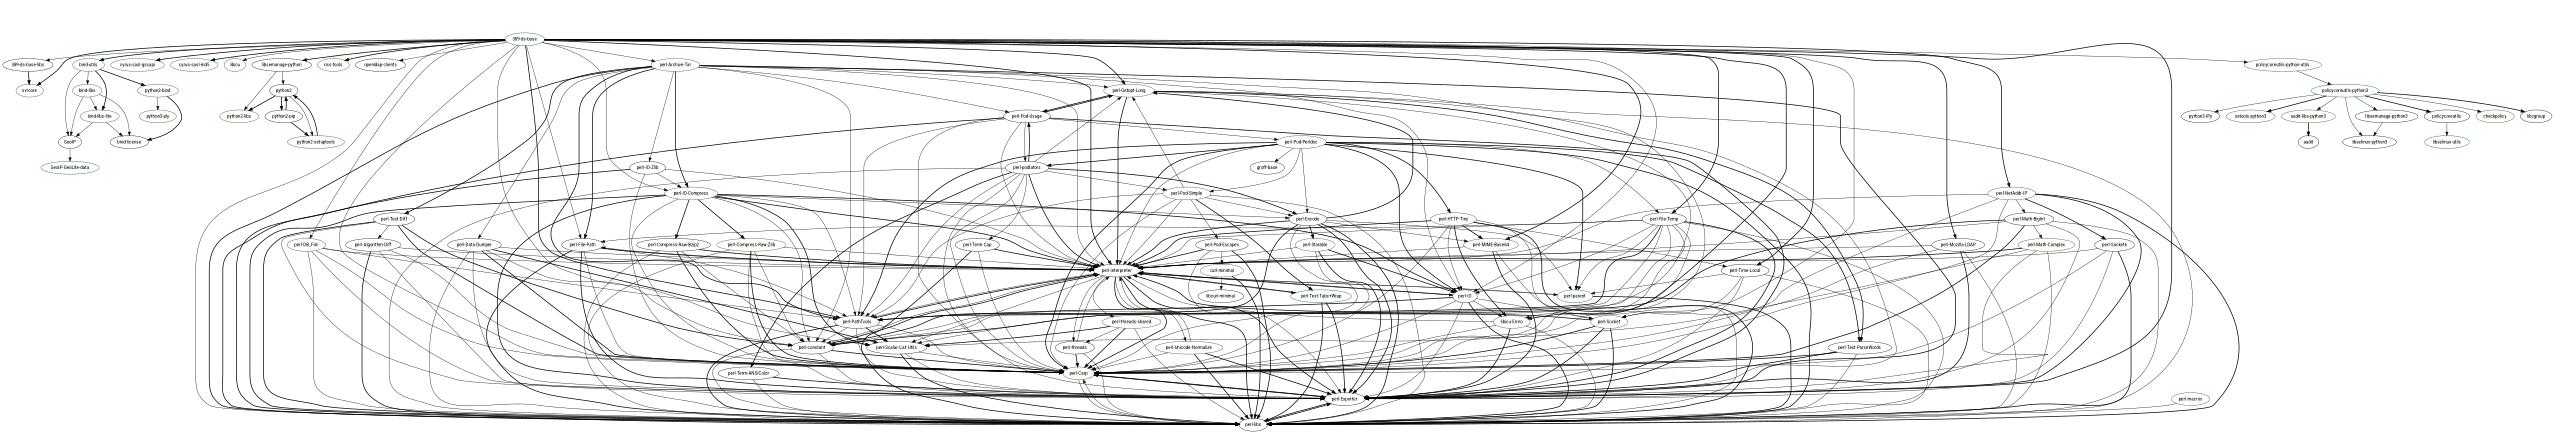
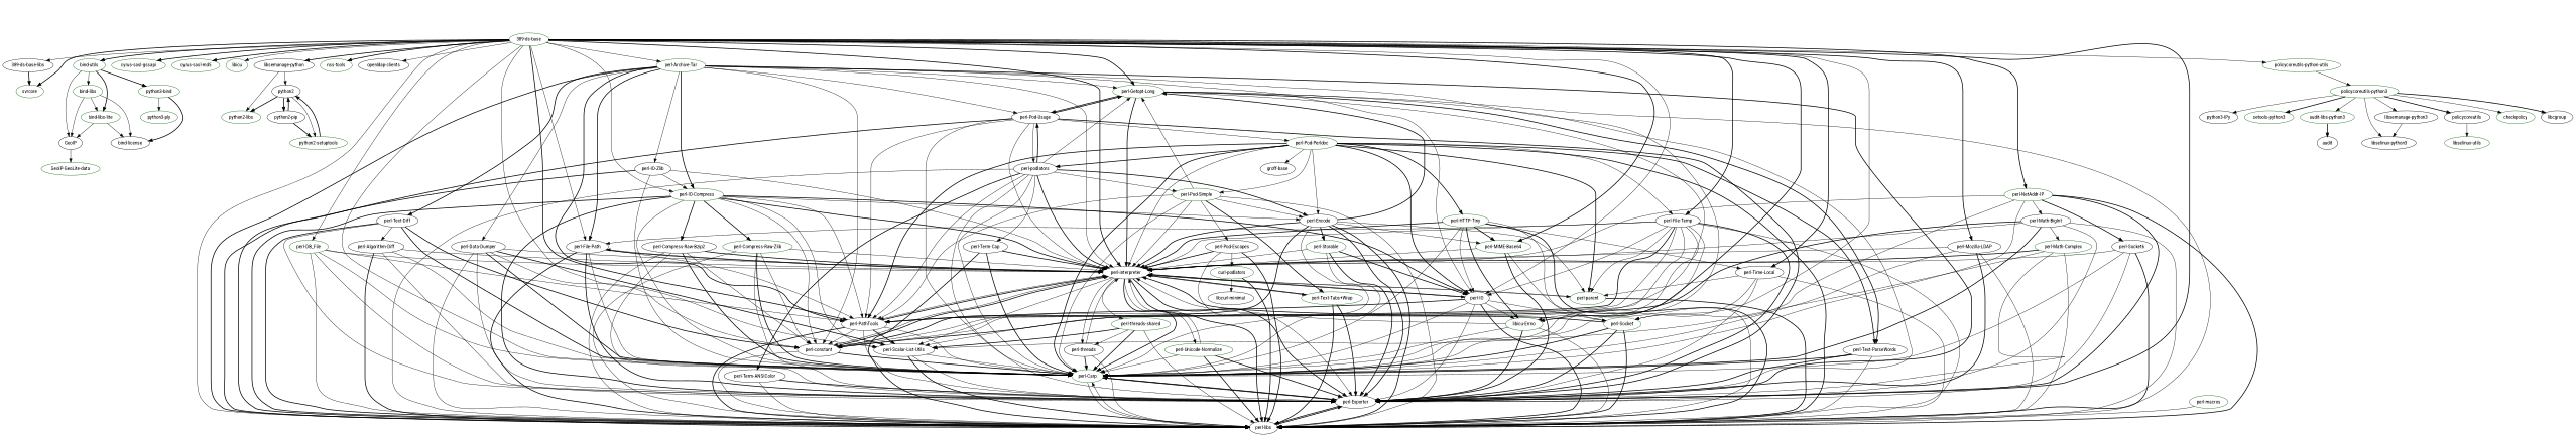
  strict digraph {
    fontname="Roboto Condensed"
    node [color=black fontname="Roboto Condensed"]
    edge [fontname="Roboto Condensed" style=solid]
    "389-ds-base-libs"
    "389-ds-base" [color=darkgreen]
    "bind-utils" [color=darkgreen]
    "cyrus-sasl-gssapi" [color=darkgreen]
    "cyrus-sasl-md5" [color=darkgreen]
    libicu [color=darkgreen]
    "libsemanage-python"
    svrcore [color=darkgreen]
    "nss-tools" [color=darkgreen]
    "openldap-clients"
    "perl-Archive-Tar" [color=darkgreen]
    "perl-Carp" [color=darkgreen]
    "perl-DB_File" [color=darkgreen]
    n14 [color=darkgreen label="libicu-Errno"]
    "perl-Exporter"
    "perl-File-Path"
    "perl-File-Temp"
    "perl-Getopt-Long" [color=darkgreen]
    "perl-interpreter"
    "perl-IO"
    "perl-IO-Compress" [color=darkgreen]
    "perl-libs"
    "perl-MIME-Base64" [color=darkgreen]
    "perl-Mozilla-LDAP"
    "perl-NetAddr-IP" [color=darkgreen]
    "perl-PathTools"
    "perl-Scalar-List-Utils"
    "perl-Socket" [color=darkgreen]
    "perl-Time-Local"
    "policycoreutils-python-utils" [color=darkgreen]
    "bind-libs" [color=darkgreen]
    "bind-libs-lite" [color=darkgreen]
    GeoIP
    "python3-bind" [color=darkgreen]
    python2
    "python2-libs" [color=darkgreen]
    "perl-constant"
    "perl-Data-Dumper"
    "perl-IO-Zlib"
    "perl-Pod-Usage"
    "perl-Text-Diff"
    "perl-parent" [color=darkgreen]
    "perl-Text-ParseWords"
    "perl-Text-Tabs+Wrap" [color=darkgreen]
    "perl-threads"
    "perl-threads-shared" [color=darkgreen]
    "perl-Unicode-Normalize" [color=darkgreen]
    "perl-Compress-Raw-Bzip2"
    "perl-Compress-Raw-Zlib" [color=darkgreen]
    "perl-Encode"
    "perl-Math-BigInt"
    "perl-Socket6"
    "policycoreutils-python3" [color=darkgreen]
    "bind-license"
    "GeoIP-GeoLite-data" [color=darkgreen]
    "python3-ply" [color=darkgreen]
    "python2-pip"
    "python2-setuptools" [color=darkgreen]
    "perl-podlators"
    "perl-Pod-Perldoc" [color=darkgreen]
    "perl-Algorithm-Diff"
    "perl-Storable" [color=darkgreen]
    "perl-Math-Complex" [color=darkgreen]
    "audit-libs-python3" [color=darkgreen]
    "libsemanage-python3"
    "libselinux-python3"
    policycoreutils
    checkpolicy [color=darkgreen]
    libcgroup
    "python3-IPy"
    "setools-python3" [color=darkgreen]
    audit
-   "curl-minimal" [color=darkgreen]
+   "curl-minimal" [color=darkgreen label="curl-podlators"]
    "libcurl-minimal"
    "perl-Pod-Simple" [color=darkgreen]
    "perl-Term-ANSIColor"
    "perl-Term-Cap"
    "perl-HTTP-Tiny" [color=darkgreen]
    "groff-base"
    "perl-macros" [color=darkgreen]
    "perl-Pod-Escapes"
    "libselinux-utils" [color=darkgreen]
    "389-ds-base-libs" -> svrcore [style=bold]
    "389-ds-base" -> "389-ds-base-libs"
    "389-ds-base" -> "bind-utils" [style=bold]
    "389-ds-base" -> "cyrus-sasl-gssapi" [style=bold]
    "389-ds-base" -> "cyrus-sasl-md5" [style=bold]
    "389-ds-base" -> libicu
    "389-ds-base" -> "libsemanage-python" [style=bold]
    "389-ds-base" -> svrcore [style=bold]
    "389-ds-base" -> "nss-tools" [style=bold]
    "389-ds-base" -> "openldap-clients"
    "389-ds-base" -> "perl-Archive-Tar"
    "389-ds-base" -> "perl-Carp"
    "389-ds-base" -> "perl-DB_File"
    "389-ds-base" -> n14 [style=bold]
    "389-ds-base" -> "perl-Exporter" [style=bold]
    "389-ds-base" -> "perl-File-Path"
    "389-ds-base" -> "perl-File-Temp" [style=bold]
    "389-ds-base" -> "perl-Getopt-Long" [style=bold]
    "389-ds-base" -> "perl-interpreter" [style=bold]
    "389-ds-base" -> "perl-IO"
    "389-ds-base" -> "perl-IO-Compress"
    "389-ds-base" -> "perl-libs"
    "389-ds-base" -> "perl-MIME-Base64" [style=bold]
    "389-ds-base" -> "perl-Mozilla-LDAP" [style=bold]
    "389-ds-base" -> "perl-NetAddr-IP" [style=bold]
    "389-ds-base" -> "perl-PathTools" [style=bold]
    "389-ds-base" -> "perl-Scalar-List-Utils"
    "389-ds-base" -> "perl-Socket"
    "389-ds-base" -> "perl-Time-Local" [style=bold]
    "389-ds-base" -> "policycoreutils-python-utils"
    "bind-utils" -> "bind-libs"
    "bind-utils" -> "bind-libs-lite" [style=bold]
    "bind-utils" -> GeoIP
    "bind-utils" -> "python3-bind" [style=bold]
    "libsemanage-python" -> python2
    "libsemanage-python" -> "python2-libs"
    "perl-Archive-Tar" -> "perl-Carp"
    "perl-Archive-Tar" -> "perl-Exporter" [style=bold]
    "perl-Archive-Tar" -> "perl-File-Path" [style=bold]
    "perl-Archive-Tar" -> "perl-Getopt-Long"
    "perl-Archive-Tar" -> "perl-interpreter"
    "perl-Archive-Tar" -> "perl-IO"
    "perl-Archive-Tar" -> "perl-IO-Compress" [style=bold]
    "perl-Archive-Tar" -> "perl-libs" [style=bold]
    "perl-Archive-Tar" -> "perl-PathTools" [style=bold]
    "perl-Archive-Tar" -> "perl-constant"
    "perl-Archive-Tar" -> "perl-Data-Dumper"
    "perl-Archive-Tar" -> "perl-IO-Zlib"
    "perl-Archive-Tar" -> "perl-Pod-Usage"
    "perl-Archive-Tar" -> "perl-Text-Diff" [style=bold]
    "perl-Carp" -> "perl-Exporter" [style=bold]
    "perl-Carp" -> "perl-libs"
    "perl-DB_File" -> "perl-Carp"
    "perl-DB_File" -> "perl-Exporter"
    "perl-DB_File" -> "perl-interpreter"
    "perl-DB_File" -> "perl-libs"
    "perl-DB_File" -> "perl-PathTools"
    n14 -> "perl-Carp"
    n14 -> "perl-Exporter" [style=bold]
    n14 -> "perl-interpreter"
    n14 -> "perl-libs"
    "perl-Exporter" -> "perl-Carp" [style=bold]
    "perl-Exporter" -> "perl-libs" [style=bold]
    "perl-File-Path" -> "perl-Carp"
    "perl-File-Path" -> "perl-Exporter" [style=bold]
    "perl-File-Path" -> "perl-interpreter" [style=bold]
    "perl-File-Path" -> "perl-libs" [style=bold]
    "perl-File-Path" -> "perl-PathTools"
    "perl-File-Temp" -> "perl-Carp"
    "perl-File-Temp" -> n14
    "perl-File-Temp" -> "perl-Exporter" [style=bold]
    "perl-File-Temp" -> "perl-File-Path"
    "perl-File-Temp" -> "perl-interpreter"
    "perl-File-Temp" -> "perl-IO"
    "perl-File-Temp" -> "perl-libs"
    "perl-File-Temp" -> "perl-PathTools" [style=bold]
    "perl-File-Temp" -> "perl-Scalar-List-Utils"
    "perl-File-Temp" -> "perl-constant"
    "perl-File-Temp" -> "perl-parent"
    "perl-Getopt-Long" -> "perl-Exporter"
    "perl-Getopt-Long" -> "perl-interpreter" [style=bold]
    "perl-Getopt-Long" -> "perl-libs"
    "perl-Getopt-Long" -> "perl-constant"
    "perl-Getopt-Long" -> "perl-Pod-Usage" [style=bold]
    "perl-Getopt-Long" -> "perl-Text-ParseWords" [style=bold]
    "perl-interpreter" -> "perl-Carp" [style=bold]
    "perl-interpreter" -> "perl-Exporter" [style=bold]
    "perl-interpreter" -> "perl-File-Path"
    "perl-interpreter" -> "perl-IO"
    "perl-interpreter" -> "perl-libs" [style=bold]
    "perl-interpreter" -> "perl-PathTools"
    "perl-interpreter" -> "perl-Scalar-List-Utils"
    "perl-interpreter" -> "perl-constant"
    "perl-interpreter" -> "perl-parent"
    "perl-interpreter" -> "perl-Text-Tabs+Wrap"
    "perl-interpreter" -> "perl-threads"
    "perl-interpreter" -> "perl-threads-shared"
    "perl-interpreter" -> "perl-Unicode-Normalize"
    "perl-IO" -> "perl-Carp"
    "perl-IO" -> n14
    "perl-IO" -> "perl-Exporter"
    "perl-IO" -> "perl-interpreter" [style=bold]
    "perl-IO" -> "perl-libs" [style=bold]
    "perl-IO" -> "perl-PathTools" [style=bold]
    "perl-IO" -> "perl-Socket"
    "perl-IO-Compress" -> "perl-Carp"
    "perl-IO-Compress" -> "perl-Exporter" [style=bold]
    "perl-IO-Compress" -> "perl-interpreter" [style=bold]
    "perl-IO-Compress" -> "perl-IO" [style=bold]
    "perl-IO-Compress" -> "perl-libs" [style=bold]
    "perl-IO-Compress" -> "perl-PathTools"
-   "perl-IO-Compress" -> "perl-Scalar-List-Utils" [style=bold]
+   "perl-IO-Compress" -> "perl-Scalar-List-Utils"
    "perl-IO-Compress" -> "perl-constant"
    "perl-IO-Compress" -> "perl-Compress-Raw-Bzip2" [style=bold]
    "perl-IO-Compress" -> "perl-Compress-Raw-Zlib" [style=bold]
    "perl-IO-Compress" -> "perl-Encode"
    "perl-libs" -> "perl-Carp"
    "perl-libs" -> "perl-Exporter" [style=bold]
    "perl-MIME-Base64" -> "perl-Exporter" [style=bold]
    "perl-MIME-Base64" -> "perl-interpreter"
    "perl-MIME-Base64" -> "perl-libs"
    "perl-Mozilla-LDAP" -> "perl-Carp"
    "perl-Mozilla-LDAP" -> "perl-Exporter" [style=bold]
    "perl-Mozilla-LDAP" -> "perl-interpreter"
    "perl-Mozilla-LDAP" -> "perl-libs"
    "perl-NetAddr-IP" -> "perl-Carp"
    "perl-NetAddr-IP" -> "perl-Exporter" [style=bold]
    "perl-NetAddr-IP" -> "perl-interpreter"
    "perl-NetAddr-IP" -> "perl-libs" [style=bold]
    "perl-NetAddr-IP" -> "perl-Socket"
    "perl-NetAddr-IP" -> "perl-Math-BigInt"
    "perl-NetAddr-IP" -> "perl-Socket6" [style=bold]
    "perl-PathTools" -> "perl-Carp"
    "perl-PathTools" -> "perl-Exporter"
    "perl-PathTools" -> "perl-interpreter" [style=bold]
    "perl-PathTools" -> "perl-libs" [style=bold]
    "perl-PathTools" -> "perl-Scalar-List-Utils" [style=bold]
    "perl-PathTools" -> "perl-constant"
    "perl-Scalar-List-Utils" -> "perl-Carp"
    "perl-Scalar-List-Utils" -> "perl-Exporter"
    "perl-Scalar-List-Utils" -> "perl-libs" [style=bold]
    "perl-Socket" -> "perl-Carp" [style=bold]
    "perl-Socket" -> "perl-Exporter" [style=bold]
    "perl-Socket" -> "perl-interpreter" [style=bold]
    "perl-Socket" -> "perl-libs" [style=bold]
    "perl-Time-Local" -> "perl-Carp"
    "perl-Time-Local" -> "perl-Exporter"
    "perl-Time-Local" -> "perl-libs"
    "perl-Time-Local" -> "perl-parent"
    "policycoreutils-python-utils" -> "policycoreutils-python3"
    "bind-libs" -> "bind-libs-lite"
    "bind-libs" -> GeoIP
    "bind-libs" -> "bind-license"
    "bind-libs-lite" -> GeoIP
    "bind-libs-lite" -> "bind-license"
    GeoIP -> "GeoIP-GeoLite-data"
    "python3-bind" -> "bind-license" [style=bold]
    "python3-bind" -> "python3-ply"
    python2 -> "python2-libs" [style=bold]
    python2 -> "python2-pip" [style=bold]
    python2 -> "python2-setuptools"
    "perl-constant" -> "perl-Carp" [style=bold]
    "perl-constant" -> "perl-interpreter" [style=bold]
    "perl-constant" -> "perl-libs"
    "perl-Data-Dumper" -> "perl-Carp" [style=bold]
    "perl-Data-Dumper" -> "perl-Exporter"
    "perl-Data-Dumper" -> "perl-interpreter"
    "perl-Data-Dumper" -> "perl-libs"
    "perl-Data-Dumper" -> "perl-Scalar-List-Utils" [style=bold]
    "perl-Data-Dumper" -> "perl-constant"
    "perl-IO-Zlib" -> "perl-Carp"
    "perl-IO-Zlib" -> "perl-interpreter"
    "perl-IO-Zlib" -> "perl-IO-Compress"
    "perl-IO-Zlib" -> "perl-libs" [style=bold]
    "perl-Pod-Usage" -> "perl-Carp"
    "perl-Pod-Usage" -> "perl-Exporter" [style=bold]
    "perl-Pod-Usage" -> "perl-Getopt-Long" [style=bold]
    "perl-Pod-Usage" -> "perl-interpreter"
    "perl-Pod-Usage" -> "perl-libs" [style=bold]
    "perl-Pod-Usage" -> "perl-PathTools"
    "perl-Pod-Usage" -> "perl-podlators"
    "perl-Pod-Usage" -> "perl-Pod-Perldoc"
    "perl-Text-Diff" -> "perl-Carp" [style=bold]
    "perl-Text-Diff" -> "perl-Exporter"
    "perl-Text-Diff" -> "perl-libs" [style=bold]
    "perl-Text-Diff" -> "perl-constant" [style=bold]
    "perl-Text-Diff" -> "perl-Algorithm-Diff"
    "perl-parent" -> "perl-interpreter"
    "perl-parent" -> "perl-libs" [style=bold]
    "perl-Text-ParseWords" -> "perl-Carp" [style=bold]
    "perl-Text-ParseWords" -> "perl-Exporter" [style=bold]
    "perl-Text-ParseWords" -> "perl-libs"
    "perl-Text-Tabs+Wrap" -> "perl-Exporter" [style=bold]
    "perl-Text-Tabs+Wrap" -> "perl-interpreter" [style=bold]
    "perl-Text-Tabs+Wrap" -> "perl-libs" [style=bold]
    "perl-threads" -> "perl-Carp" [style=bold]
    "perl-threads" -> "perl-interpreter"
    "perl-threads" -> "perl-libs"
    "perl-threads-shared" -> "perl-Carp" [style=bold]
    "perl-threads-shared" -> "perl-libs"
    "perl-threads-shared" -> "perl-Scalar-List-Utils" [style=bold]
    "perl-threads-shared" -> "perl-threads"
    "perl-Unicode-Normalize" -> "perl-Carp"
    "perl-Unicode-Normalize" -> "perl-Exporter" [style=bold]
    "perl-Unicode-Normalize" -> "perl-interpreter"
    "perl-Unicode-Normalize" -> "perl-libs" [style=bold]
    "perl-Compress-Raw-Bzip2" -> "perl-Carp" [style=bold]
-   "perl-constant" -> "perl-Exporter"
+   "perl-Compress-Raw-Bzip2" -> "perl-Exporter"
    "perl-Compress-Raw-Bzip2" -> "perl-interpreter" [style=bold]
    "perl-Compress-Raw-Bzip2" -> "perl-libs"
    "perl-Compress-Raw-Bzip2" -> "perl-constant"
    "perl-Compress-Raw-Zlib" -> "perl-Carp" [style=bold]
    "perl-Compress-Raw-Zlib" -> "perl-Exporter"
    "perl-Compress-Raw-Zlib" -> "perl-interpreter"
    "perl-Compress-Raw-Zlib" -> "perl-libs"
    "perl-Compress-Raw-Zlib" -> "perl-constant"
    "perl-Encode" -> "perl-Carp"
    "perl-Encode" -> "perl-Exporter" [style=bold]
    "perl-Encode" -> "perl-Getopt-Long" [style=bold]
    "perl-Encode" -> "perl-interpreter" [style=bold]
    "perl-Encode" -> "perl-libs" [style=bold]
    "perl-Encode" -> "perl-MIME-Base64"
    "perl-Encode" -> "perl-constant" [style=bold]
    "perl-Encode" -> "perl-parent"
    "perl-Encode" -> "perl-Storable" [style=bold]
    "perl-Math-BigInt" -> "perl-Carp" [style=bold]
    "perl-Math-BigInt" -> "perl-Exporter"
    "perl-Math-BigInt" -> "perl-interpreter"
    "perl-Math-BigInt" -> "perl-libs"
    "perl-Math-BigInt" -> "perl-constant" [style=bold]
    "perl-Math-BigInt" -> "perl-Math-Complex"
    "perl-Socket6" -> "perl-Carp"
    "perl-Socket6" -> "perl-Exporter"
    "perl-Socket6" -> "perl-interpreter"
    "perl-Socket6" -> "perl-libs" [style=bold]
    "policycoreutils-python3" -> "audit-libs-python3"
    "policycoreutils-python3" -> "libsemanage-python3"
    "policycoreutils-python3" -> "libselinux-python3"
    "policycoreutils-python3" -> policycoreutils [style=bold]
    "policycoreutils-python3" -> checkpolicy
    "policycoreutils-python3" -> libcgroup [style=bold]
    "policycoreutils-python3" -> "python3-IPy"
    "policycoreutils-python3" -> "setools-python3" [style=bold]
    "python2-pip" -> python2 [style=bold]
    "python2-pip" -> "python2-setuptools" [style=bold]
    "python2-setuptools" -> python2 [style=bold]
    "perl-podlators" -> "perl-Carp"
    "perl-podlators" -> "perl-Exporter"
    "perl-podlators" -> "perl-Getopt-Long"
    "perl-podlators" -> "perl-interpreter" [style=bold]
    "perl-podlators" -> "perl-libs"
    "perl-podlators" -> "perl-PathTools"
    "perl-podlators" -> "perl-Pod-Usage" [style=bold]
    "perl-podlators" -> "perl-Encode" [style=bold]
    "perl-podlators" -> "perl-Pod-Simple"
    "perl-podlators" -> "perl-Term-ANSIColor" [style=bold]
    "perl-podlators" -> "perl-Term-Cap"
    "perl-Pod-Perldoc" -> "perl-Carp" [style=bold]
    "perl-Pod-Perldoc" -> "perl-File-Temp"
    "perl-Pod-Perldoc" -> "perl-interpreter"
    "perl-Pod-Perldoc" -> "perl-IO" [style=bold]
    "perl-Pod-Perldoc" -> "perl-libs" [style=bold]
    "perl-Pod-Perldoc" -> "perl-PathTools" [style=bold]
    "perl-Pod-Perldoc" -> "perl-parent" [style=bold]
    "perl-Pod-Perldoc" -> "perl-Text-ParseWords" [style=bold]
    "perl-Pod-Perldoc" -> "perl-Encode"
    "perl-Pod-Perldoc" -> "perl-podlators" [style=bold]
    "perl-Pod-Perldoc" -> "perl-Pod-Simple"
    "perl-Pod-Perldoc" -> "perl-HTTP-Tiny" [style=bold]
    "perl-Pod-Perldoc" -> "groff-base"
    "perl-Algorithm-Diff" -> "perl-Carp"
    "perl-Algorithm-Diff" -> "perl-Exporter"
    "perl-Algorithm-Diff" -> "perl-interpreter"
    "perl-Algorithm-Diff" -> "perl-libs" [style=bold]
    "perl-Storable" -> "perl-Carp"
    "perl-Storable" -> "perl-Exporter" [style=bold]
    "perl-Storable" -> "perl-interpreter"
    "perl-Storable" -> "perl-IO" [style=bold]
    "perl-Math-Complex" -> "perl-Exporter"
    "perl-Math-Complex" -> "perl-interpreter" [style=bold]
    "perl-Math-Complex" -> "perl-libs"
    "perl-Math-Complex" -> "perl-Scalar-List-Utils"
    "audit-libs-python3" -> audit [style=bold]
    "libsemanage-python3" -> "libselinux-python3"
    policycoreutils -> "libselinux-utils"
    "curl-minimal" -> "perl-libs" [style=bold]
    "curl-minimal" -> "libcurl-minimal"
    "perl-Pod-Simple" -> "perl-Carp"
    "perl-Pod-Simple" -> "perl-Getopt-Long"
    "perl-Pod-Simple" -> "perl-interpreter"
    "perl-Pod-Simple" -> "perl-libs"
    "perl-Pod-Simple" -> "perl-PathTools"
    "perl-Pod-Simple" -> "perl-Text-Tabs+Wrap" [style=bold]
    "perl-Pod-Simple" -> "perl-Encode"
    "perl-Pod-Simple" -> "perl-Pod-Escapes"
    "perl-Term-ANSIColor" -> "perl-Exporter" [style=bold]
    "perl-Term-ANSIColor" -> "perl-libs"
-   "perl-Term-Cap" -> "perl-Carp"
+   "perl-Term-Cap" -> "perl-Carp" [style=bold]
    "perl-Term-Cap" -> "perl-interpreter" [style=bold]
    "perl-Term-Cap" -> "perl-libs" [style=bold]
    "perl-HTTP-Tiny" -> "perl-Carp"
    "perl-HTTP-Tiny" -> n14 [style=bold]
    "perl-HTTP-Tiny" -> "perl-interpreter" [style=bold]
    "perl-HTTP-Tiny" -> "perl-IO"
    "perl-HTTP-Tiny" -> "perl-libs" [style=bold]
    "perl-HTTP-Tiny" -> "perl-MIME-Base64" [style=bold]
    "perl-HTTP-Tiny" -> "perl-Socket"
    "perl-HTTP-Tiny" -> "perl-Time-Local"
    "perl-macros" -> "perl-libs"
    "perl-Pod-Escapes" -> "perl-Exporter"
    "perl-Pod-Escapes" -> "perl-interpreter" [style=bold]
    "perl-Pod-Escapes" -> "perl-libs" [style=bold]
    "perl-Pod-Escapes" -> "curl-minimal"
  }
